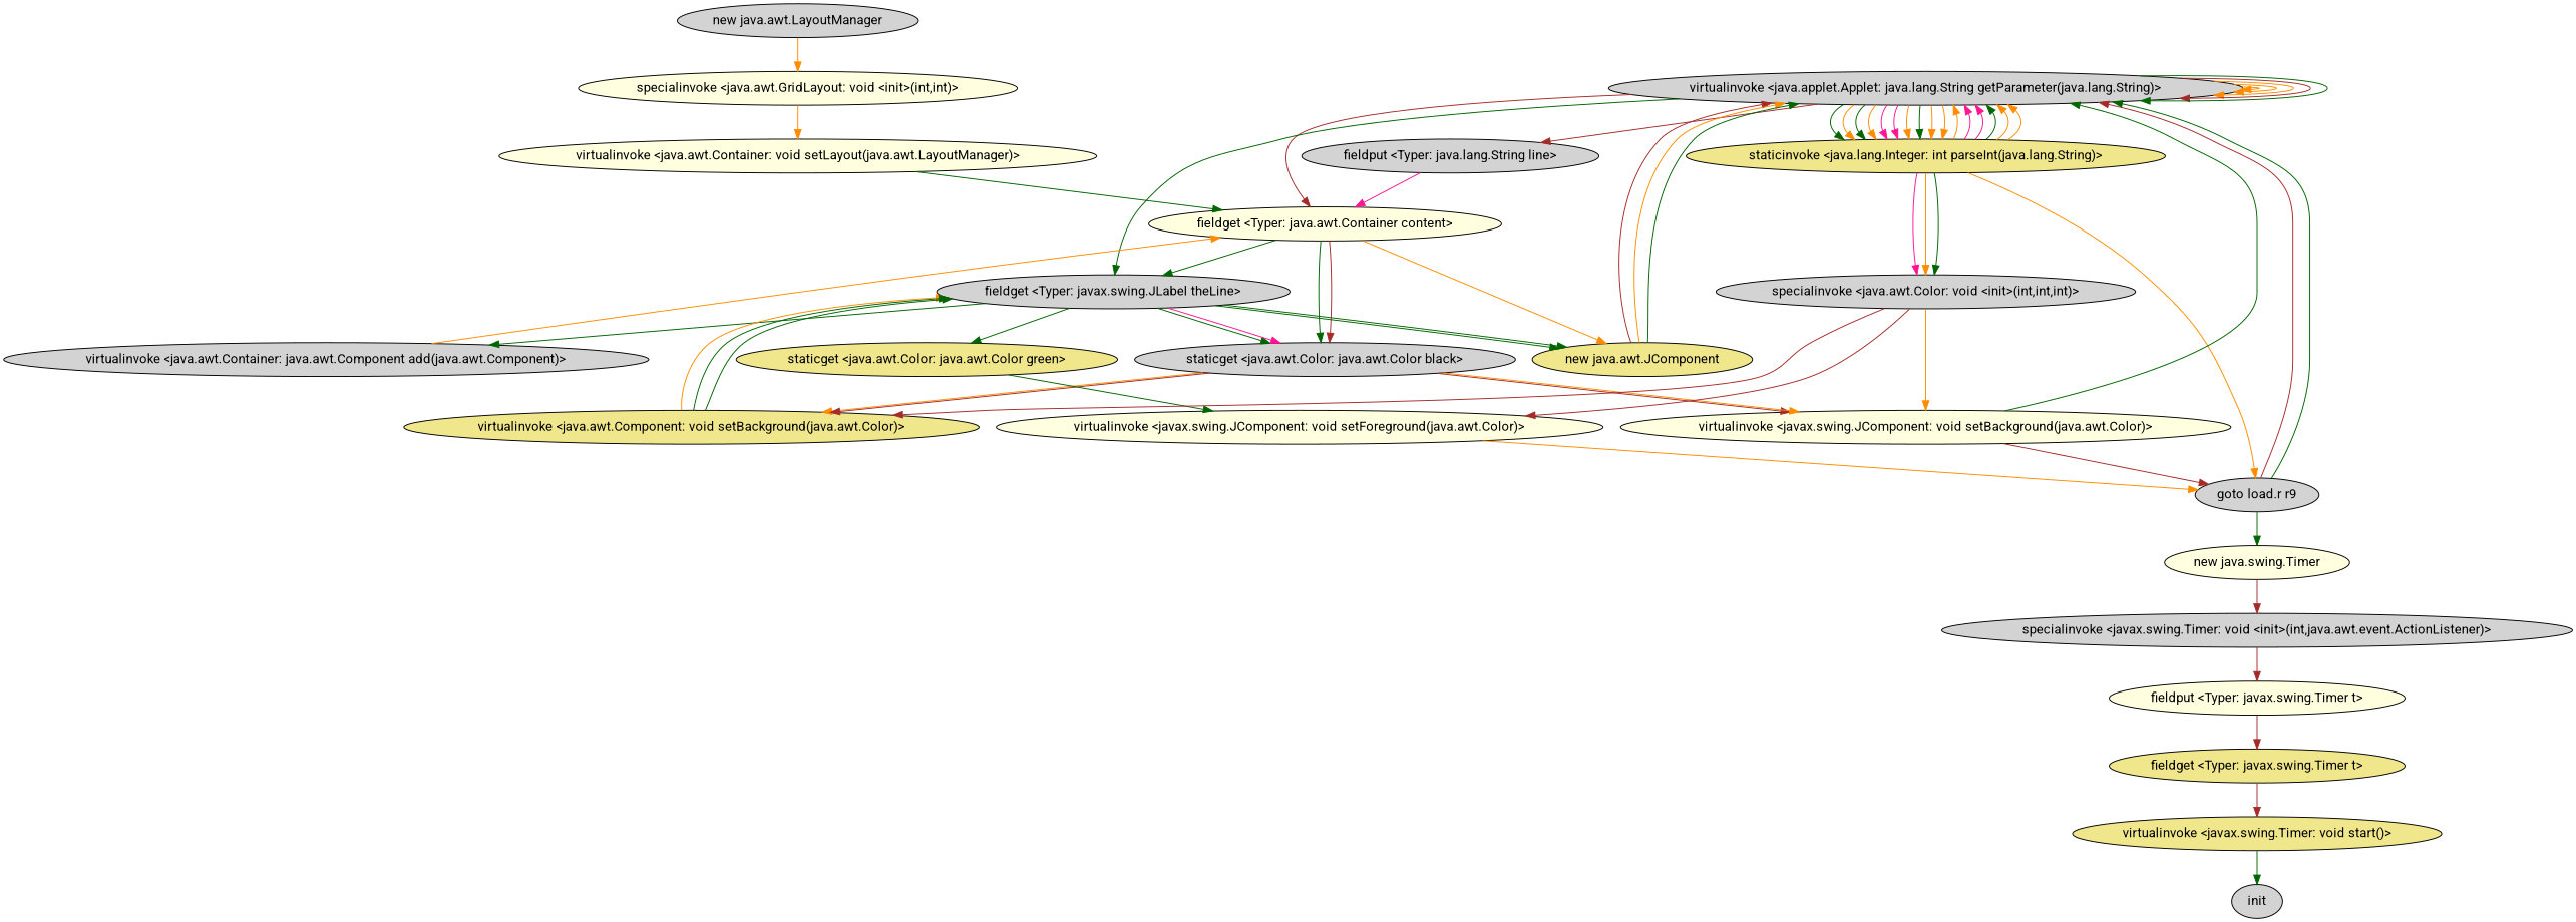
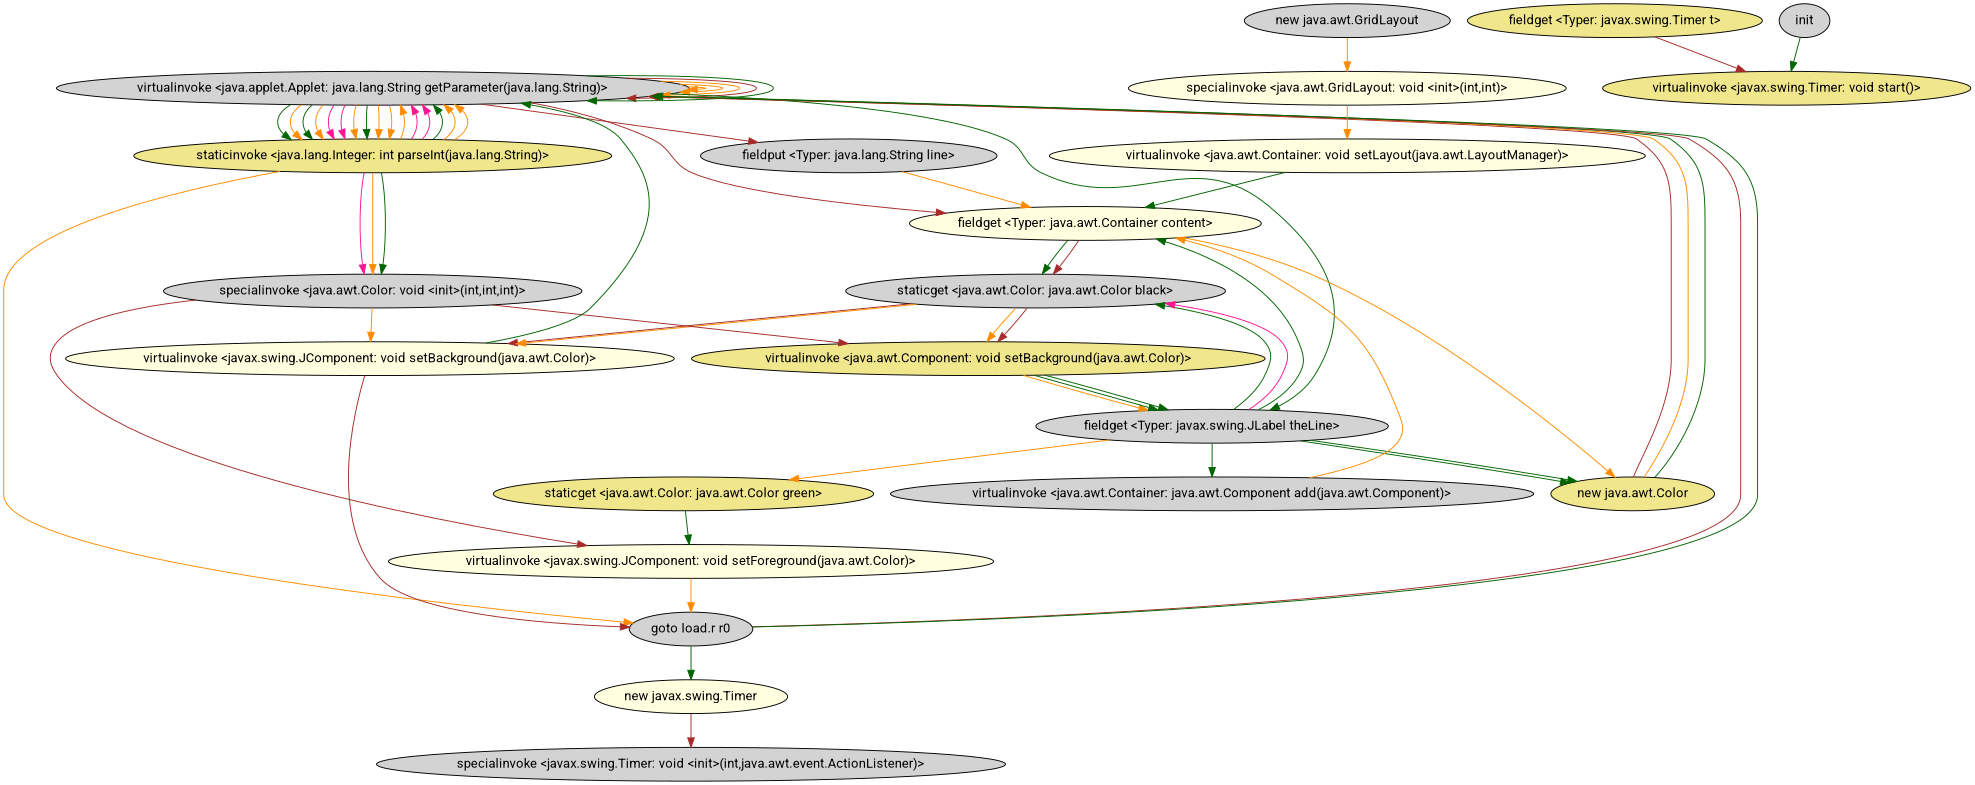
  digraph {
    fontname=Roboto
    node [fillcolor=lightgrey fontname=Roboto style=filled]
    edge [color=darkorange fontname=Roboto]
    "virtualinvoke <java.applet.Applet: java.lang.String getParameter(java.lang.String)>"
    "fieldput <Typer: java.lang.String line>"
    "fieldget <Typer: java.awt.Container content>" [fillcolor=lightyellow]
    "fieldget <Typer: javax.swing.JLabel theLine>"
    "staticinvoke <java.lang.Integer: int parseInt(java.lang.String)>" [fillcolor=khaki]
    "staticget <java.awt.Color: java.awt.Color black>"
-   "new java.awt.Color" [fillcolor=khaki label="new java.awt.JComponent"]
+   "new java.awt.Color" [fillcolor=khaki]
    "virtualinvoke <java.awt.Container: java.awt.Component add(java.awt.Component)>"
    "staticget <java.awt.Color: java.awt.Color green>" [fillcolor=khaki]
-   "goto load.r r0" [label="goto load.r r9"]
+   "goto load.r r0"
    "specialinvoke <java.awt.Color: void <init>(int,int,int)>"
    "specialinvoke <java.awt.GridLayout: void <init>(int,int)>" [fillcolor=lightyellow]
-   "new java.awt.GridLayout" [label="new java.awt.LayoutManager"]
+   "new java.awt.GridLayout"
    "virtualinvoke <java.awt.Component: void setBackground(java.awt.Color)>" [fillcolor=khaki]
    "virtualinvoke <javax.swing.JComponent: void setBackground(java.awt.Color)>" [fillcolor=lightyellow]
    "virtualinvoke <javax.swing.JComponent: void setForeground(java.awt.Color)>" [fillcolor=lightyellow]
    "virtualinvoke <java.awt.Container: void setLayout(java.awt.LayoutManager)>" [fillcolor=lightyellow]
-   "new javax.swing.Timer" [fillcolor=lightyellow label="new java.swing.Timer"]
+   "new javax.swing.Timer" [fillcolor=lightyellow]
    "specialinvoke <javax.swing.Timer: void <init>(int,java.awt.event.ActionListener)>"
-   "fieldput <Typer: javax.swing.Timer t>" [fillcolor=lightyellow]
    "fieldget <Typer: javax.swing.Timer t>" [fillcolor=khaki]
    "virtualinvoke <javax.swing.Timer: void start()>" [fillcolor=khaki]
    n23 [label=init]
    "virtualinvoke <java.applet.Applet: java.lang.String getParameter(java.lang.String)>" -> "virtualinvoke <java.applet.Applet: java.lang.String getParameter(java.lang.String)>"
    "virtualinvoke <java.applet.Applet: java.lang.String getParameter(java.lang.String)>" -> "virtualinvoke <java.applet.Applet: java.lang.String getParameter(java.lang.String)>"
    "virtualinvoke <java.applet.Applet: java.lang.String getParameter(java.lang.String)>" -> "virtualinvoke <java.applet.Applet: java.lang.String getParameter(java.lang.String)>"
    "virtualinvoke <java.applet.Applet: java.lang.String getParameter(java.lang.String)>" -> "virtualinvoke <java.applet.Applet: java.lang.String getParameter(java.lang.String)>" [color=brown]
    "virtualinvoke <java.applet.Applet: java.lang.String getParameter(java.lang.String)>" -> "virtualinvoke <java.applet.Applet: java.lang.String getParameter(java.lang.String)>" [color=darkgreen]
    "virtualinvoke <java.applet.Applet: java.lang.String getParameter(java.lang.String)>" -> "fieldput <Typer: java.lang.String line>" [color=brown]
    "virtualinvoke <java.applet.Applet: java.lang.String getParameter(java.lang.String)>" -> "fieldget <Typer: java.awt.Container content>" [color=brown]
    "virtualinvoke <java.applet.Applet: java.lang.String getParameter(java.lang.String)>" -> "fieldget <Typer: javax.swing.JLabel theLine>" [color=darkgreen]
    "virtualinvoke <java.applet.Applet: java.lang.String getParameter(java.lang.String)>" -> "staticinvoke <java.lang.Integer: int parseInt(java.lang.String)>" [color=darkgreen]
    "virtualinvoke <java.applet.Applet: java.lang.String getParameter(java.lang.String)>" -> "staticinvoke <java.lang.Integer: int parseInt(java.lang.String)>"
    "virtualinvoke <java.applet.Applet: java.lang.String getParameter(java.lang.String)>" -> "staticinvoke <java.lang.Integer: int parseInt(java.lang.String)>" [color=darkgreen]
    "virtualinvoke <java.applet.Applet: java.lang.String getParameter(java.lang.String)>" -> "staticinvoke <java.lang.Integer: int parseInt(java.lang.String)>"
    "virtualinvoke <java.applet.Applet: java.lang.String getParameter(java.lang.String)>" -> "staticinvoke <java.lang.Integer: int parseInt(java.lang.String)>" [color=deeppink]
    "virtualinvoke <java.applet.Applet: java.lang.String getParameter(java.lang.String)>" -> "staticinvoke <java.lang.Integer: int parseInt(java.lang.String)>" [color=deeppink]
    "virtualinvoke <java.applet.Applet: java.lang.String getParameter(java.lang.String)>" -> "staticinvoke <java.lang.Integer: int parseInt(java.lang.String)>"
    "virtualinvoke <java.applet.Applet: java.lang.String getParameter(java.lang.String)>" -> "staticinvoke <java.lang.Integer: int parseInt(java.lang.String)>" [color=darkgreen]
    "virtualinvoke <java.applet.Applet: java.lang.String getParameter(java.lang.String)>" -> "staticinvoke <java.lang.Integer: int parseInt(java.lang.String)>"
    "virtualinvoke <java.applet.Applet: java.lang.String getParameter(java.lang.String)>" -> "staticinvoke <java.lang.Integer: int parseInt(java.lang.String)>"
-   "fieldput <Typer: java.lang.String line>" -> "fieldget <Typer: java.awt.Container content>" [color=deeppink]
-   "fieldget <Typer: java.awt.Container content>" -> "fieldget <Typer: javax.swing.JLabel theLine>" [color=darkgreen]
+   "fieldput <Typer: java.lang.String line>" -> "fieldget <Typer: java.awt.Container content>"
+   "fieldget <Typer: javax.swing.JLabel theLine>" -> "fieldget <Typer: java.awt.Container content>" [color=darkgreen]
    "fieldget <Typer: java.awt.Container content>" -> "staticget <java.awt.Color: java.awt.Color black>" [color=darkgreen]
    "fieldget <Typer: java.awt.Container content>" -> "staticget <java.awt.Color: java.awt.Color black>" [color=brown]
    "fieldget <Typer: java.awt.Container content>" -> "new java.awt.Color"
    "fieldget <Typer: javax.swing.JLabel theLine>" -> "staticget <java.awt.Color: java.awt.Color black>" [color=darkgreen]
    "fieldget <Typer: javax.swing.JLabel theLine>" -> "staticget <java.awt.Color: java.awt.Color black>" [color=deeppink]
    "fieldget <Typer: javax.swing.JLabel theLine>" -> "new java.awt.Color" [color=darkgreen]
    "fieldget <Typer: javax.swing.JLabel theLine>" -> "new java.awt.Color" [color=darkgreen]
    "fieldget <Typer: javax.swing.JLabel theLine>" -> "virtualinvoke <java.awt.Container: java.awt.Component add(java.awt.Component)>" [color=darkgreen]
-   "fieldget <Typer: javax.swing.JLabel theLine>" -> "staticget <java.awt.Color: java.awt.Color green>" [color=darkgreen]
+   "fieldget <Typer: javax.swing.JLabel theLine>" -> "staticget <java.awt.Color: java.awt.Color green>"
    "staticinvoke <java.lang.Integer: int parseInt(java.lang.String)>" -> "virtualinvoke <java.applet.Applet: java.lang.String getParameter(java.lang.String)>"
    "staticinvoke <java.lang.Integer: int parseInt(java.lang.String)>" -> "virtualinvoke <java.applet.Applet: java.lang.String getParameter(java.lang.String)>" [color=deeppink]
    "staticinvoke <java.lang.Integer: int parseInt(java.lang.String)>" -> "virtualinvoke <java.applet.Applet: java.lang.String getParameter(java.lang.String)>" [color=deeppink]
    "staticinvoke <java.lang.Integer: int parseInt(java.lang.String)>" -> "virtualinvoke <java.applet.Applet: java.lang.String getParameter(java.lang.String)>" [color=darkgreen]
    "staticinvoke <java.lang.Integer: int parseInt(java.lang.String)>" -> "virtualinvoke <java.applet.Applet: java.lang.String getParameter(java.lang.String)>"
    "staticinvoke <java.lang.Integer: int parseInt(java.lang.String)>" -> "virtualinvoke <java.applet.Applet: java.lang.String getParameter(java.lang.String)>"
    "staticinvoke <java.lang.Integer: int parseInt(java.lang.String)>" -> "goto load.r r0"
    "staticinvoke <java.lang.Integer: int parseInt(java.lang.String)>" -> "specialinvoke <java.awt.Color: void <init>(int,int,int)>" [color=deeppink]
    "staticinvoke <java.lang.Integer: int parseInt(java.lang.String)>" -> "specialinvoke <java.awt.Color: void <init>(int,int,int)>"
    "staticinvoke <java.lang.Integer: int parseInt(java.lang.String)>" -> "specialinvoke <java.awt.Color: void <init>(int,int,int)>" [color=darkgreen]
    "staticget <java.awt.Color: java.awt.Color black>" -> "virtualinvoke <java.awt.Component: void setBackground(java.awt.Color)>"
    "staticget <java.awt.Color: java.awt.Color black>" -> "virtualinvoke <java.awt.Component: void setBackground(java.awt.Color)>" [color=brown]
    "staticget <java.awt.Color: java.awt.Color black>" -> "virtualinvoke <javax.swing.JComponent: void setBackground(java.awt.Color)>" [color=brown]
    "staticget <java.awt.Color: java.awt.Color black>" -> "virtualinvoke <javax.swing.JComponent: void setBackground(java.awt.Color)>"
    "new java.awt.Color" -> "virtualinvoke <java.applet.Applet: java.lang.String getParameter(java.lang.String)>" [color=brown]
    "new java.awt.Color" -> "virtualinvoke <java.applet.Applet: java.lang.String getParameter(java.lang.String)>"
    "new java.awt.Color" -> "virtualinvoke <java.applet.Applet: java.lang.String getParameter(java.lang.String)>" [color=darkgreen]
    "virtualinvoke <java.awt.Container: java.awt.Component add(java.awt.Component)>" -> "fieldget <Typer: java.awt.Container content>"
    "staticget <java.awt.Color: java.awt.Color green>" -> "virtualinvoke <javax.swing.JComponent: void setForeground(java.awt.Color)>" [color=darkgreen]
    "goto load.r r0" -> "virtualinvoke <java.applet.Applet: java.lang.String getParameter(java.lang.String)>" [color=brown]
    "goto load.r r0" -> "virtualinvoke <java.applet.Applet: java.lang.String getParameter(java.lang.String)>" [color=darkgreen]
    "goto load.r r0" -> "new javax.swing.Timer" [color=darkgreen]
    "specialinvoke <java.awt.Color: void <init>(int,int,int)>" -> "virtualinvoke <java.awt.Component: void setBackground(java.awt.Color)>" [color=brown]
    "specialinvoke <java.awt.Color: void <init>(int,int,int)>" -> "virtualinvoke <javax.swing.JComponent: void setBackground(java.awt.Color)>"
    "specialinvoke <java.awt.Color: void <init>(int,int,int)>" -> "virtualinvoke <javax.swing.JComponent: void setForeground(java.awt.Color)>" [color=brown]
    "specialinvoke <java.awt.GridLayout: void <init>(int,int)>" -> "virtualinvoke <java.awt.Container: void setLayout(java.awt.LayoutManager)>"
    "new java.awt.GridLayout" -> "specialinvoke <java.awt.GridLayout: void <init>(int,int)>"
    "virtualinvoke <java.awt.Component: void setBackground(java.awt.Color)>" -> "fieldget <Typer: javax.swing.JLabel theLine>"
    "virtualinvoke <java.awt.Component: void setBackground(java.awt.Color)>" -> "fieldget <Typer: javax.swing.JLabel theLine>" [color=darkgreen]
    "virtualinvoke <java.awt.Component: void setBackground(java.awt.Color)>" -> "fieldget <Typer: javax.swing.JLabel theLine>" [color=darkgreen]
    "virtualinvoke <javax.swing.JComponent: void setBackground(java.awt.Color)>" -> "virtualinvoke <java.applet.Applet: java.lang.String getParameter(java.lang.String)>" [color=darkgreen]
    "virtualinvoke <javax.swing.JComponent: void setBackground(java.awt.Color)>" -> "goto load.r r0" [color=brown]
    "virtualinvoke <javax.swing.JComponent: void setForeground(java.awt.Color)>" -> "goto load.r r0"
    "virtualinvoke <java.awt.Container: void setLayout(java.awt.LayoutManager)>" -> "fieldget <Typer: java.awt.Container content>" [color=darkgreen]
    "new javax.swing.Timer" -> "specialinvoke <javax.swing.Timer: void <init>(int,java.awt.event.ActionListener)>" [color=brown]
-   "specialinvoke <javax.swing.Timer: void <init>(int,java.awt.event.ActionListener)>" -> "fieldput <Typer: javax.swing.Timer t>" [color=brown]
-   "fieldput <Typer: javax.swing.Timer t>" -> "fieldget <Typer: javax.swing.Timer t>" [color=brown]
    "fieldget <Typer: javax.swing.Timer t>" -> "virtualinvoke <javax.swing.Timer: void start()>" [color=brown]
-   "virtualinvoke <javax.swing.Timer: void start()>" -> n23 [color=darkgreen]
+   n23 -> "virtualinvoke <javax.swing.Timer: void start()>" [color=darkgreen]
  }
